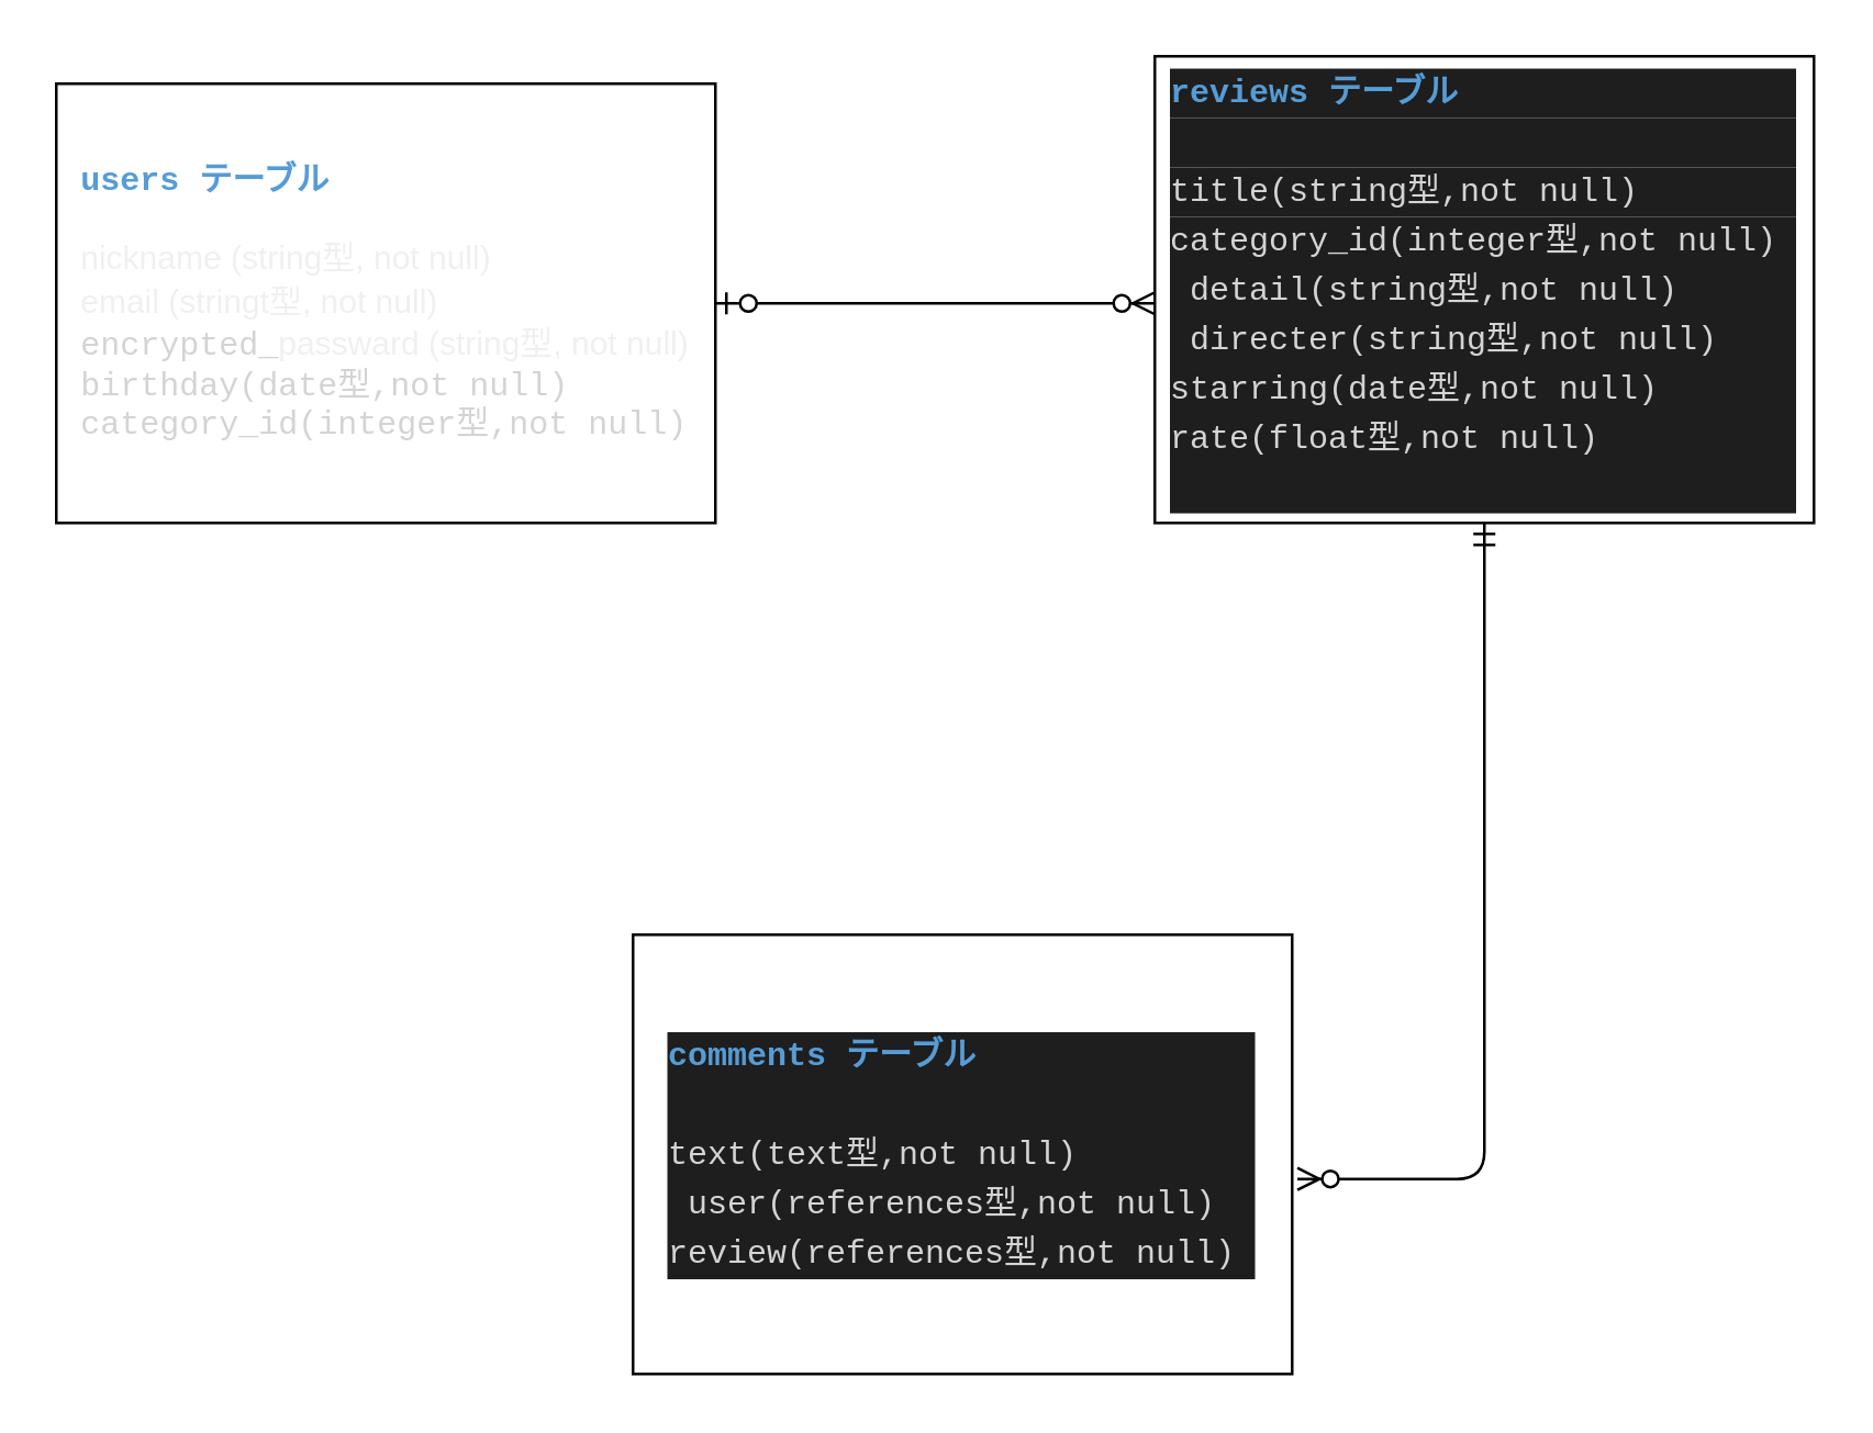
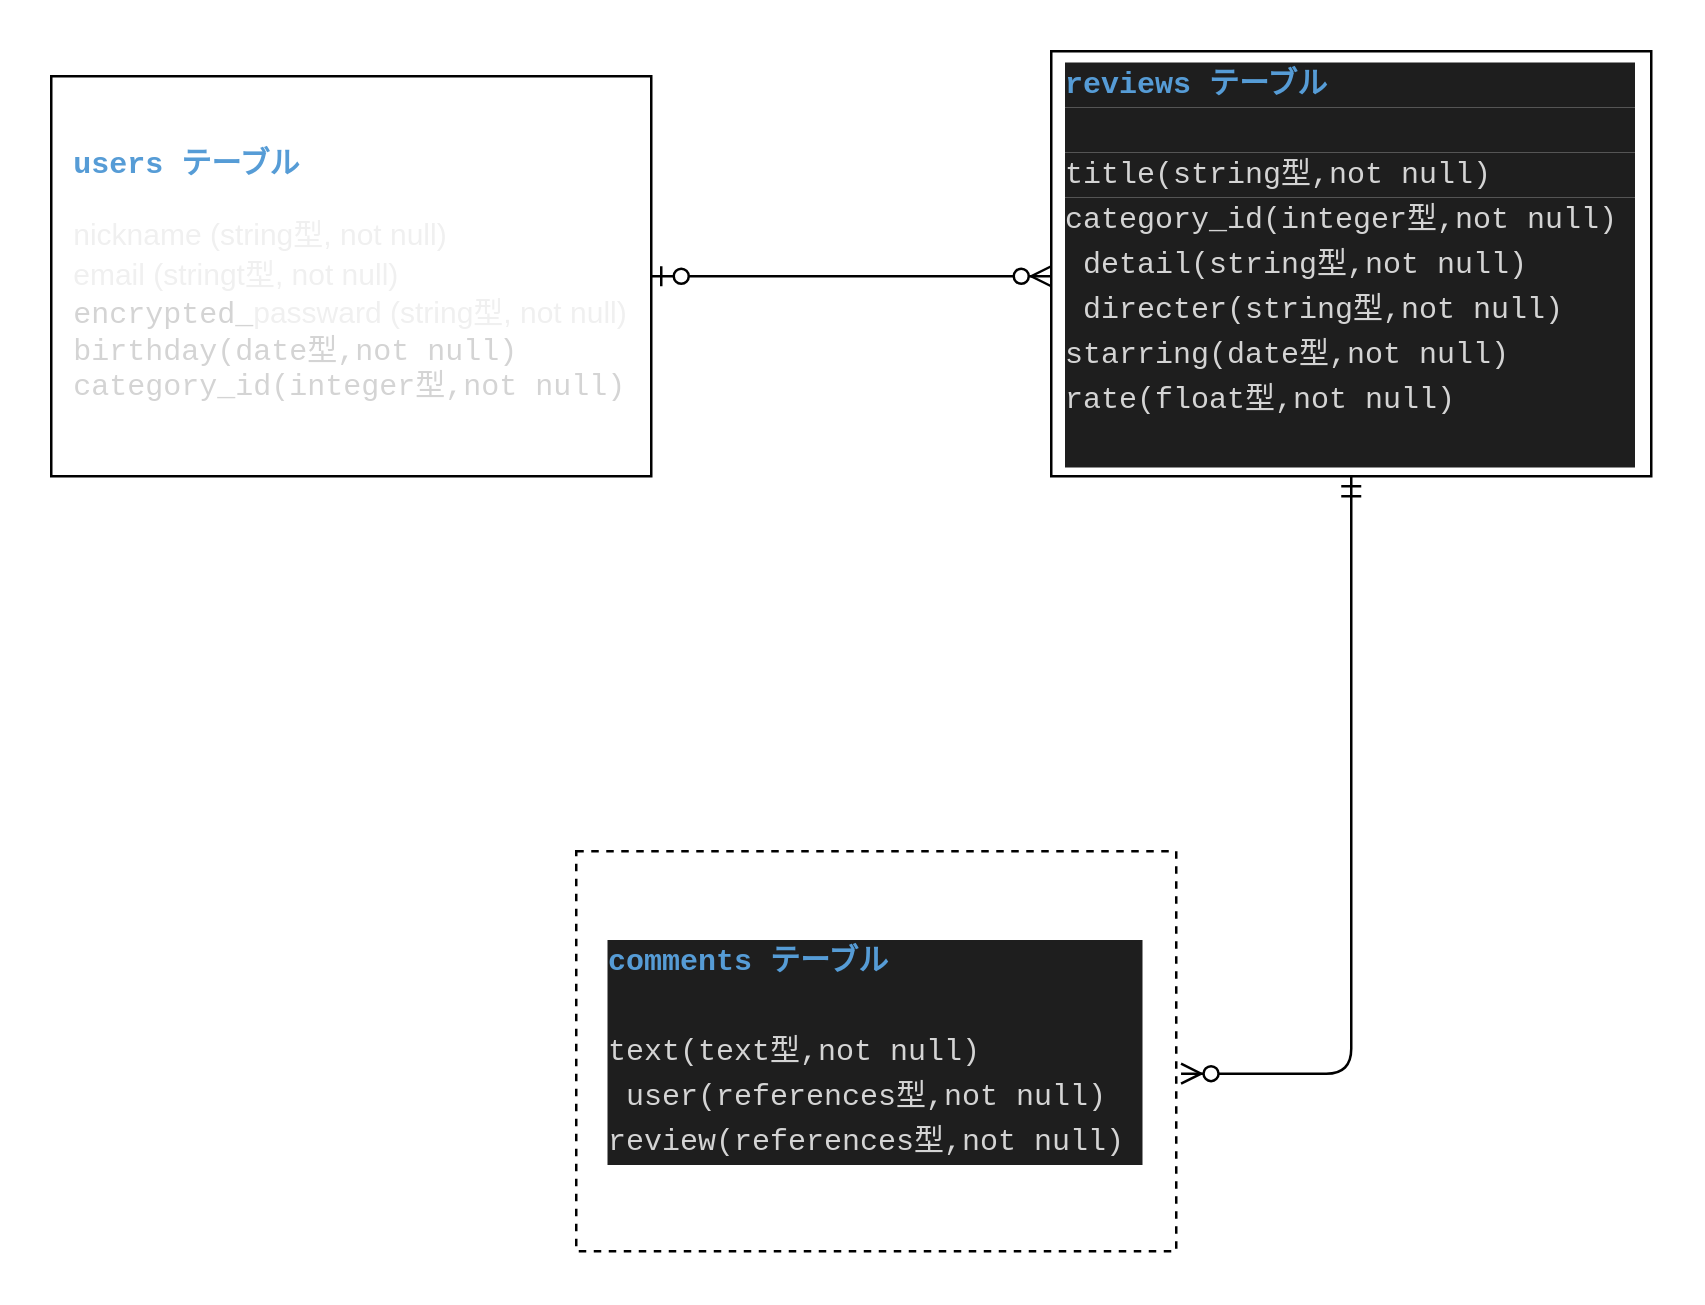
  <mxCell id="0" />
  <mxCell id="1" parent="0" />
  <mxCell id="2" value="&lt;div style=&quot;color: rgb(212 , 212 , 212) ; font-family: &amp;#34;menlo&amp;#34; , &amp;#34;monaco&amp;#34; , &amp;#34;courier new&amp;#34; , monospace ; text-align: left&quot;&gt;&lt;span style=&quot;color: rgb(86 , 156 , 214) ; font-weight: bold&quot;&gt;users テーブル&lt;/span&gt;&lt;/div&gt;&lt;div style=&quot;color: rgb(212 , 212 , 212) ; font-family: &amp;#34;menlo&amp;#34; , &amp;#34;monaco&amp;#34; , &amp;#34;courier new&amp;#34; , monospace ; text-align: left&quot;&gt;&lt;span style=&quot;color: rgb(86 , 156 , 214) ; font-weight: bold&quot;&gt;&lt;br&gt;&lt;/span&gt;&lt;/div&gt;&lt;div style=&quot;color: rgb(212 , 212 , 212) ; font-family: &amp;#34;menlo&amp;#34; , &amp;#34;monaco&amp;#34; , &amp;#34;courier new&amp;#34; , monospace ; text-align: left&quot;&gt;&lt;span style=&quot;color: rgb(240 , 240 , 240) ; font-family: &amp;#34;helvetica&amp;#34;&quot;&gt;nickname (string型, not null)&lt;/span&gt;&lt;br style=&quot;color: rgb(240 , 240 , 240) ; font-family: &amp;#34;helvetica&amp;#34;&quot;&gt;&lt;span style=&quot;color: rgb(240 , 240 , 240) ; font-family: &amp;#34;helvetica&amp;#34;&quot;&gt;email (stringt型, not null)&lt;/span&gt;&lt;br style=&quot;color: rgb(240 , 240 , 240) ; font-family: &amp;#34;helvetica&amp;#34;&quot;&gt;encrypted_&lt;span style=&quot;color: rgb(240 , 240 , 240) ; font-family: &amp;#34;helvetica&amp;#34;&quot;&gt;passward (string型, not null)&lt;/span&gt;&lt;br&gt;&lt;/div&gt;&lt;div style=&quot;color: rgb(212 , 212 , 212) ; font-family: &amp;#34;menlo&amp;#34; , &amp;#34;monaco&amp;#34; , &amp;#34;courier new&amp;#34; , monospace ; text-align: left&quot;&gt;birthday(date型,not null)&amp;nbsp;&lt;/div&gt;&lt;div style=&quot;color: rgb(212 , 212 , 212) ; font-family: &amp;#34;menlo&amp;#34; , &amp;#34;monaco&amp;#34; , &amp;#34;courier new&amp;#34; , monospace ; text-align: left&quot;&gt;category_id(integer型,not null)&lt;/div&gt;" style="rounded=0;whiteSpace=wrap;html=1;" vertex="1" parent="1"><mxGeometry x="20" y="30" width="240" height="160" as="geometry" /></mxCell>
  <mxCell id="3" value="&lt;div style=&quot;text-align: left ; color: rgb(212 , 212 , 212) ; background-color: rgb(30 , 30 , 30) ; font-family: &amp;#34;menlo&amp;#34; , &amp;#34;monaco&amp;#34; , &amp;#34;courier new&amp;#34; , monospace ; line-height: 18px&quot;&gt;&lt;span style=&quot;color: rgb(86 , 156 , 214) ; font-weight: bold&quot;&gt;reviews テーブル&lt;/span&gt;&lt;/div&gt;&lt;div style=&quot;text-align: left ; color: rgb(212 , 212 , 212) ; background-color: rgb(30 , 30 , 30) ; font-family: &amp;#34;menlo&amp;#34; , &amp;#34;monaco&amp;#34; , &amp;#34;courier new&amp;#34; , monospace ; line-height: 18px&quot;&gt;&lt;span style=&quot;color: rgb(86 , 156 , 214) ; font-weight: bold&quot;&gt;&lt;br&gt;&lt;/span&gt;&lt;/div&gt;&lt;div style=&quot;text-align: left ; color: rgb(212 , 212 , 212) ; background-color: rgb(30 , 30 , 30) ; font-family: &amp;#34;menlo&amp;#34; , &amp;#34;monaco&amp;#34; , &amp;#34;courier new&amp;#34; , monospace ; line-height: 18px&quot;&gt;title(string型,not null)&amp;nbsp;&lt;/div&gt;&lt;div style=&quot;color: rgb(212 , 212 , 212) ; background-color: rgb(30 , 30 , 30) ; font-family: &amp;#34;menlo&amp;#34; , &amp;#34;monaco&amp;#34; , &amp;#34;courier new&amp;#34; , monospace ; line-height: 18px&quot;&gt;&lt;div style=&quot;line-height: 18px&quot;&gt;&lt;div style=&quot;text-align: left&quot;&gt;category_id(integer型,not null)&amp;nbsp;&lt;/div&gt;&lt;div style=&quot;text-align: left&quot;&gt;&amp;nbsp;detail(string型,not null)&amp;nbsp;&lt;/div&gt;&lt;div style=&quot;text-align: left&quot;&gt;&amp;nbsp;directer(string型,not null)&amp;nbsp;&lt;/div&gt;&lt;div style=&quot;text-align: left&quot;&gt;starring(date型,not null)&amp;nbsp;&lt;/div&gt;&lt;div style=&quot;text-align: left&quot;&gt;rate(float型,not null)&amp;nbsp;&lt;/div&gt;&lt;div&gt;&lt;br&gt;&lt;/div&gt;&lt;/div&gt;&lt;/div&gt;" style="rounded=0;whiteSpace=wrap;html=1;" vertex="1" parent="1"><mxGeometry x="420" y="20" width="240" height="170" as="geometry" /></mxCell>
- <mxCell id="4" value="&lt;div style=&quot;text-align: left ; color: rgb(212 , 212 , 212) ; background-color: rgb(30 , 30 , 30) ; font-family: &amp;#34;menlo&amp;#34; , &amp;#34;monaco&amp;#34; , &amp;#34;courier new&amp;#34; , monospace ; line-height: 18px&quot;&gt;&lt;span style=&quot;color: rgb(86 , 156 , 214) ; font-weight: bold&quot;&gt;comments テーブル&lt;/span&gt;&lt;/div&gt;&lt;div style=&quot;text-align: left ; color: rgb(212 , 212 , 212) ; background-color: rgb(30 , 30 , 30) ; font-family: &amp;#34;menlo&amp;#34; , &amp;#34;monaco&amp;#34; , &amp;#34;courier new&amp;#34; , monospace ; line-height: 18px&quot;&gt;&lt;span style=&quot;color: rgb(86 , 156 , 214) ; font-weight: bold&quot;&gt;&lt;br&gt;&lt;/span&gt;&lt;/div&gt;&lt;div style=&quot;text-align: left ; color: rgb(212 , 212 , 212) ; background-color: rgb(30 , 30 , 30) ; font-family: &amp;#34;menlo&amp;#34; , &amp;#34;monaco&amp;#34; , &amp;#34;courier new&amp;#34; , monospace ; line-height: 18px&quot;&gt;&lt;div style=&quot;line-height: 18px&quot;&gt;&lt;div&gt;text(text型,not null)&amp;nbsp;&lt;/div&gt;&lt;div&gt;&amp;nbsp;user(references型,not null)&lt;/div&gt;&lt;div&gt;review(references型,not null)&amp;nbsp;&lt;/div&gt;&lt;/div&gt;&lt;/div&gt;" style="rounded=0;whiteSpace=wrap;html=1;" vertex="1" parent="1"><mxGeometry x="230" y="340" width="240" height="160" as="geometry" /></mxCell>
+ <mxCell id="4" value="&lt;div style=&quot;text-align: left ; color: rgb(212 , 212 , 212) ; background-color: rgb(30 , 30 , 30) ; font-family: &amp;#34;menlo&amp;#34; , &amp;#34;monaco&amp;#34; , &amp;#34;courier new&amp;#34; , monospace ; line-height: 18px&quot;&gt;&lt;span style=&quot;color: rgb(86 , 156 , 214) ; font-weight: bold&quot;&gt;comments テーブル&lt;/span&gt;&lt;/div&gt;&lt;div style=&quot;text-align: left ; color: rgb(212 , 212 , 212) ; background-color: rgb(30 , 30 , 30) ; font-family: &amp;#34;menlo&amp;#34; , &amp;#34;monaco&amp;#34; , &amp;#34;courier new&amp;#34; , monospace ; line-height: 18px&quot;&gt;&lt;span style=&quot;color: rgb(86 , 156 , 214) ; font-weight: bold&quot;&gt;&lt;br&gt;&lt;/span&gt;&lt;/div&gt;&lt;div style=&quot;text-align: left ; color: rgb(212 , 212 , 212) ; background-color: rgb(30 , 30 , 30) ; font-family: &amp;#34;menlo&amp;#34; , &amp;#34;monaco&amp;#34; , &amp;#34;courier new&amp;#34; , monospace ; line-height: 18px&quot;&gt;&lt;div style=&quot;line-height: 18px&quot;&gt;&lt;div&gt;text(text型,not null)&amp;nbsp;&lt;/div&gt;&lt;div&gt;&amp;nbsp;user(references型,not null)&lt;/div&gt;&lt;div&gt;review(references型,not null)&amp;nbsp;&lt;/div&gt;&lt;/div&gt;&lt;/div&gt;" style="rounded=0;whiteSpace=wrap;html=1;dashed=1;" vertex="1" parent="1"><mxGeometry x="230" y="340" width="240" height="160" as="geometry" /></mxCell>
  <mxCell id="5" value="" style="edgeStyle=entityRelationEdgeStyle;fontSize=12;html=1;endArrow=ERzeroToMany;startArrow=ERzeroToOne;" edge="1" parent="1"><mxGeometry width="100" height="100" relative="1" as="geometry"><mxPoint x="260" y="110" as="sourcePoint" /><mxPoint x="420" y="110" as="targetPoint" /></mxGeometry></mxCell>
  <mxCell id="6" value="" style="edgeStyle=orthogonalEdgeStyle;fontSize=12;html=1;endArrow=ERzeroToMany;startArrow=ERmandOne;exitX=0.5;exitY=1;exitDx=0;exitDy=0;entryX=1.008;entryY=0.556;entryDx=0;entryDy=0;entryPerimeter=0;" edge="1" parent="1" source="3" target="4"><mxGeometry width="100" height="100" relative="1" as="geometry"><mxPoint x="560" y="350" as="sourcePoint" /><mxPoint x="660" y="250" as="targetPoint" /><Array as="points"><mxPoint x="540" y="429" /></Array></mxGeometry></mxCell>
